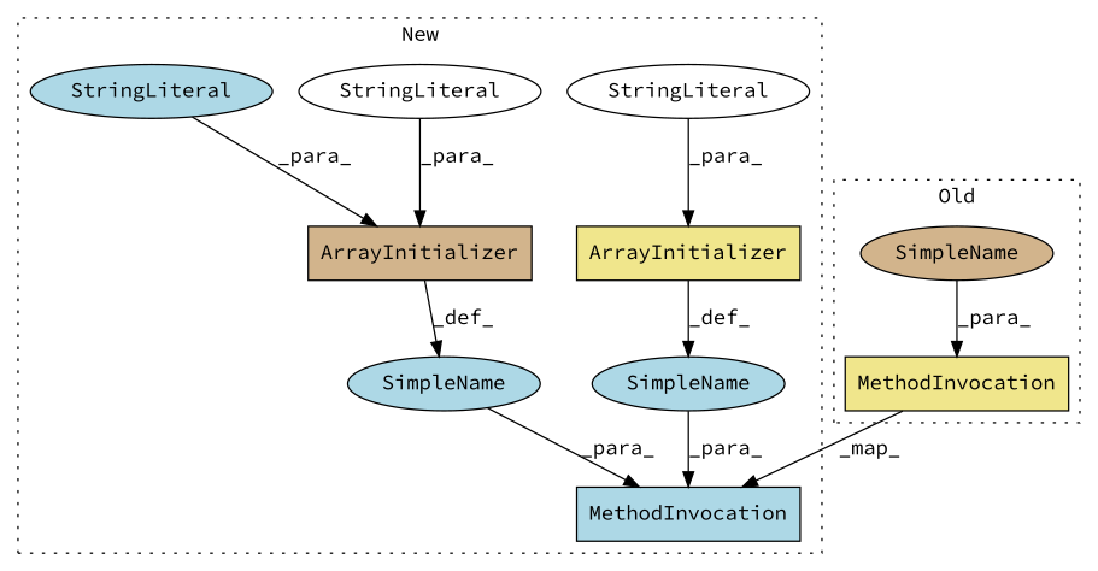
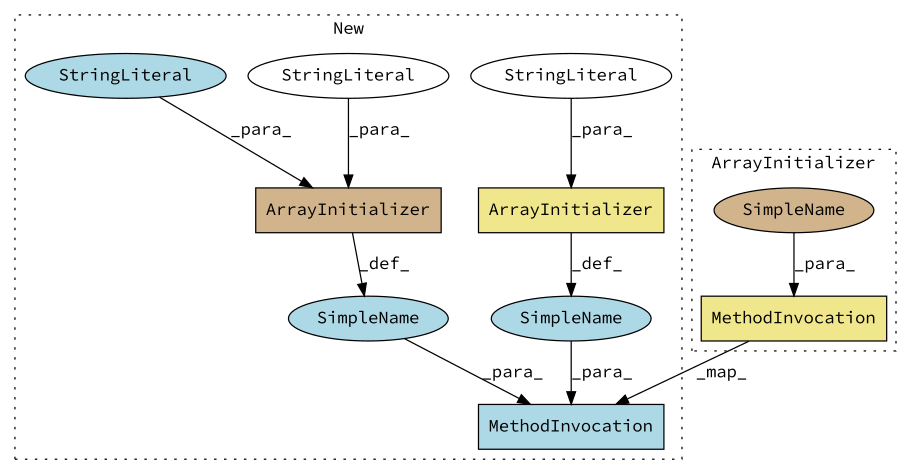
  digraph {
    fontname="Source Code Pro"
    node [a=42 shape=ellipse style=filled fillcolor=lightblue fontname="Source Code Pro"]
    edge [fontname="Source Code Pro"]
    n1 [a=32 l="6,1" label=MethodInvocation s="391,1469" shape=box fillcolor=khaki]
    n2 [label=SimpleName fillcolor=tan]
    n3 [a=4 l="1,1" label=ArrayInitializer s="1321,1504" shape=box fillcolor=tan]
    n4 [a=4 l="1,1" label=ArrayInitializer s="1265,1307" shape=box fillcolor=khaki]
    n5 [a=32 l="6,1" label=MethodInvocation s="427,1511" shape=box]
    n6 [label=SimpleName]
    n7 [label=SimpleName]
    n8 [a=45 l=39 label=StringLiteral s=1465 fillcolor=white]
    n9 [a=45 l=8 label=StringLiteral s=1266 fillcolor=white]
    n10 [a=45 l=29 label=StringLiteral s=1355]
    subgraph cluster_1 {
-     label=Old
+     label=ArrayInitializer
      style=dotted
      n1
      n2
    }
    subgraph cluster_2 {
      label=New
      style=dotted
      n3
      n4
      n5
      n6
      n7
      n8
      n9
      n10
    }
    n1 -> n5 [label=_map_]
    n2 -> n1 [label=_para_]
    n3 -> n6 [label=_def_]
    n4 -> n7 [label=_def_]
    n6 -> n5 [label=_para_]
    n7 -> n5 [label=_para_]
    n8 -> n3 [label=_para_]
    n9 -> n4 [label=_para_]
    n10 -> n3 [label=_para_]
  }
